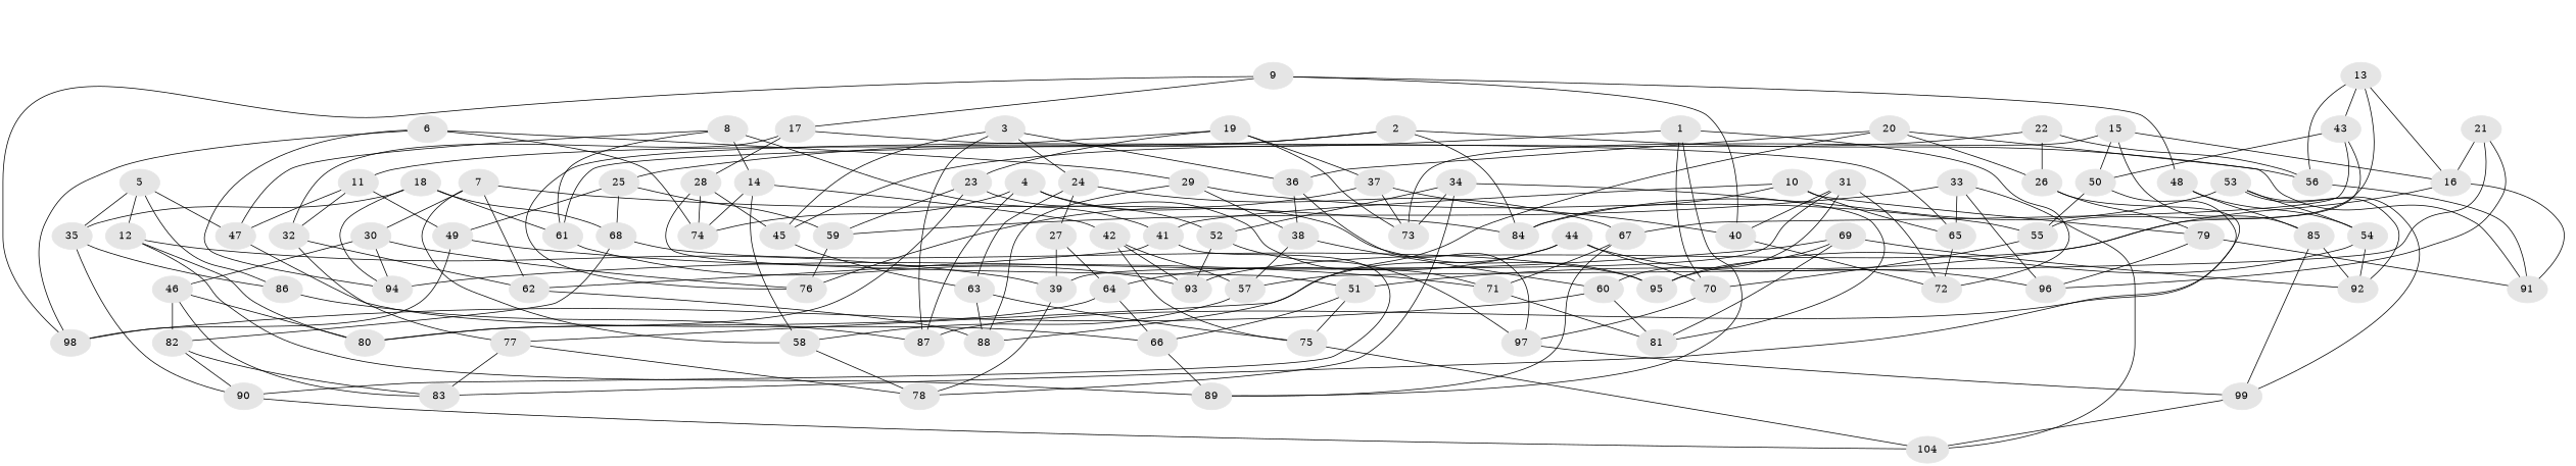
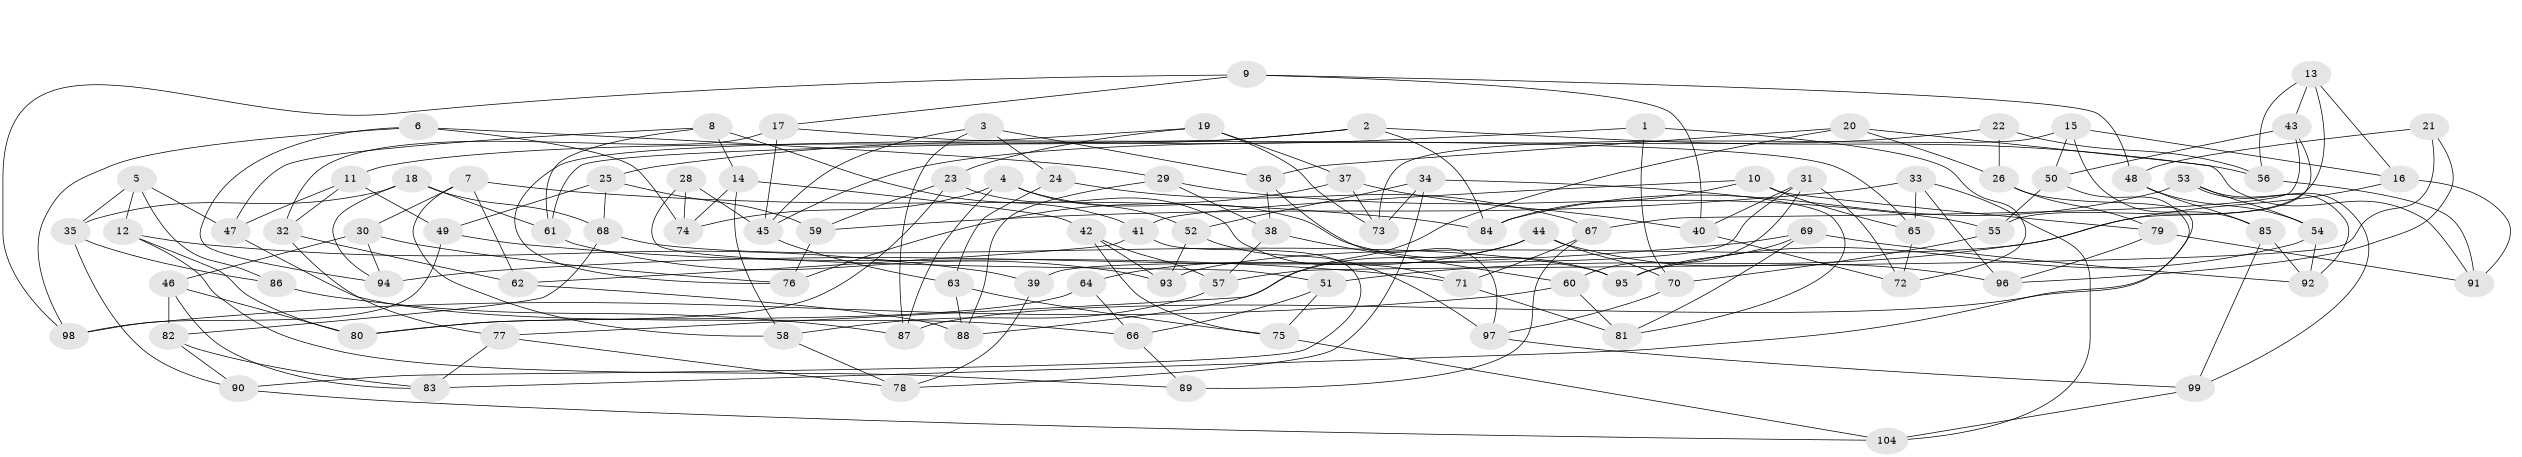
  graph {
    node [color=gray90 style=filled]
    1
    25
    70
    72
    89
    49
    68
    59
    97
    2
    11
    56
    61
    84
    47
    32
    91
    93
    3
    24
    36
    45
    87
-   27
    63
    67
    38
    4
    52
    74
    95
    5
    12
    35
    86
    39
    80
    90
    66
    6
    29
    94
    98
    55
    88
    7
    30
    58
    62
    76
    46
    78
    8
    14
    41
    42
    9
    17
    40
    48
    65
    28
    85
    54
    10
    79
    96
    77
    71
    13
    16
    43
    50
    51
    57
    75
    15
    73
    92
    99
    18
    82
    19
    23
    37
    20
    26
    83
    21
    22
    64
    81
    60
    31
    33
    n96 [label=104]
    34
    44
    53
    69
    1 -- 25
    1 -- 70
    1 -- 72
-   1 -- 89
    25 -- 49
    25 -- 68
    25 -- 59
    70 -- 97
    49 -- 98
    49 -- 71
    68 -- 95
    68 -- 82
    59 -- 76
    97 -- 99
    2 -- 11
    2 -- 56
    2 -- 61
    2 -- 84
    11 -- 49
    11 -- 47
    11 -- 32
    56 -- 91
    61 -- 93
    47 -- 66
    32 -- 62
    32 -- 77
    3 -- 24
    3 -- 36
    3 -- 45
    3 -- 87
-   24 -- 27
    24 -- 63
    24 -- 67
    36 -- 97
    36 -- 38
    45 -- 63
-   27 -- 39
-   27 -- 64
    63 -- 88
    63 -- 75
    67 -- 89
    67 -- 71
    38 -- 57
    38 -- 60
    4 -- 87
    4 -- 52
    4 -- 74
    4 -- 95
    52 -- 97
    52 -- 93
    5 -- 47
    5 -- 12
    5 -- 35
    5 -- 86
    12 -- 89
    12 -- 39
    12 -- 80
    35 -- 86
    35 -- 90
    86 -- 87
    39 -- 78
    90 -- n96
    66 -- 89
    6 -- 74
    6 -- 29
    6 -- 94
    6 -- 98
    29 -- 38
    29 -- 55
    29 -- 88
    55 -- 70
    7 -- 84
    7 -- 30
    7 -- 58
    7 -- 62
    30 -- 94
    30 -- 76
    30 -- 46
    58 -- 78
    62 -- 88
    46 -- 80
    46 -- 82
    46 -- 83
    8 -- 61
    8 -- 47
    8 -- 14
    8 -- 41
    14 -- 74
    14 -- 58
    14 -- 42
    41 -- 90
    41 -- 62
    42 -- 93
    42 -- 57
    42 -- 75
    9 -- 98
    9 -- 17
    9 -- 40
    9 -- 48
    17 -- 32
    17 -- 65
-   17 -- 28
+   17 -- 45
    40 -- 72
    48 -- 85
    48 -- 54
    65 -- 72
    28 -- 45
    28 -- 74
    28 -- 51
    85 -- 92
    85 -- 99
    54 -- 95
    54 -- 92
    10 -- 84
    10 -- 41
    10 -- 65
    10 -- 79
    79 -- 91
    79 -- 96
    77 -- 78
    77 -- 83
    71 -- 81
    13 -- 56
    13 -- 55
    13 -- 16
    13 -- 43
    16 -- 91
    16 -- 93
    43 -- 67
    43 -- 50
    43 -- 51
    50 -- 87
    50 -- 55
    51 -- 66
    51 -- 75
    57 -- 58
    75 -- n96
    15 -- 85
    15 -- 16
    15 -- 50
    15 -- 73
    99 -- n96
    18 -- 68
    18 -- 61
    18 -- 35
    18 -- 94
    82 -- 90
    82 -- 83
    19 -- 76
    19 -- 73
    19 -- 23
    19 -- 37
    23 -- 59
    23 -- 80
    23 -- 71
    37 -- 76
    37 -- 40
    37 -- 73
    20 -- 91
    20 -- 36
    20 -- 88
    20 -- 26
    26 -- 79
    26 -- 83
-   21 -- 16
+   21 -- 48
    21 -- 96
    21 -- 57
    22 -- 56
    22 -- 45
    22 -- 26
    64 -- 80
    64 -- 66
    60 -- 98
    60 -- 81
    31 -- 72
    31 -- 39
    31 -- 40
    31 -- 60
    33 -- 59
    33 -- 65
    33 -- 96
    33 -- n96
    34 -- 52
    34 -- 78
    34 -- 73
    34 -- 81
    44 -- 70
    44 -- 96
    44 -- 77
    44 -- 64
    53 -- 84
    53 -- 54
    53 -- 92
    53 -- 99
    69 -- 95
    69 -- 94
    69 -- 92
    69 -- 81
  }
